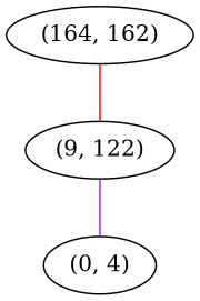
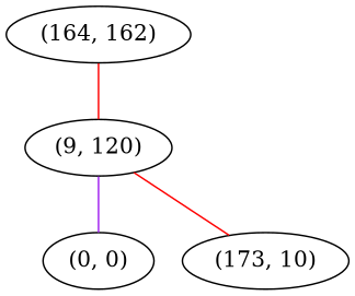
  graph {
    edge [color=red weight=1]
-   "(9, 122)"
-   "(0, 0)" [label="(0, 4)"]
+   "(9, 122)" [label="(9, 120)"]
+   "(0, 0)"
+   "(173, 10)"
    "(164, 162)"
    "(9, 122)" -- "(0, 0)" [color=purple weight=4]
+   "(9, 122)" -- "(173, 10)"
    "(164, 162)" -- "(9, 122)"
  }
